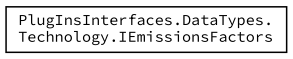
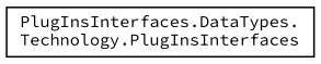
  digraph {
    rankdir=LR
    fontname="Source Code Pro"
-   n1 [color=black fillcolor=white fontname="Source Code Pro" fontsize=10 height=0.2 label="PlugInsInterfaces.DataTypes.\lTechnology.IEmissionsFactors" shape=record style=filled width=0.4]
+   n1 [color=black fillcolor=white fontname="Source Code Pro" fontsize=10 height=0.2 label="PlugInsInterfaces.DataTypes.\lTechnology.PlugInsInterfaces" shape=record style=filled width=0.4]
  }
